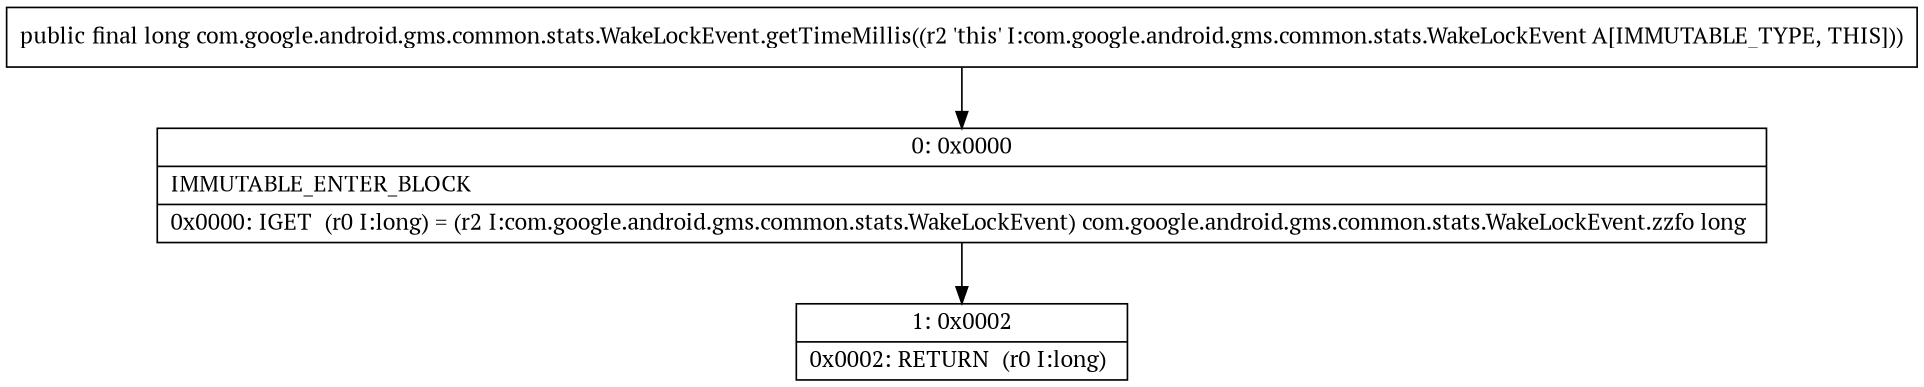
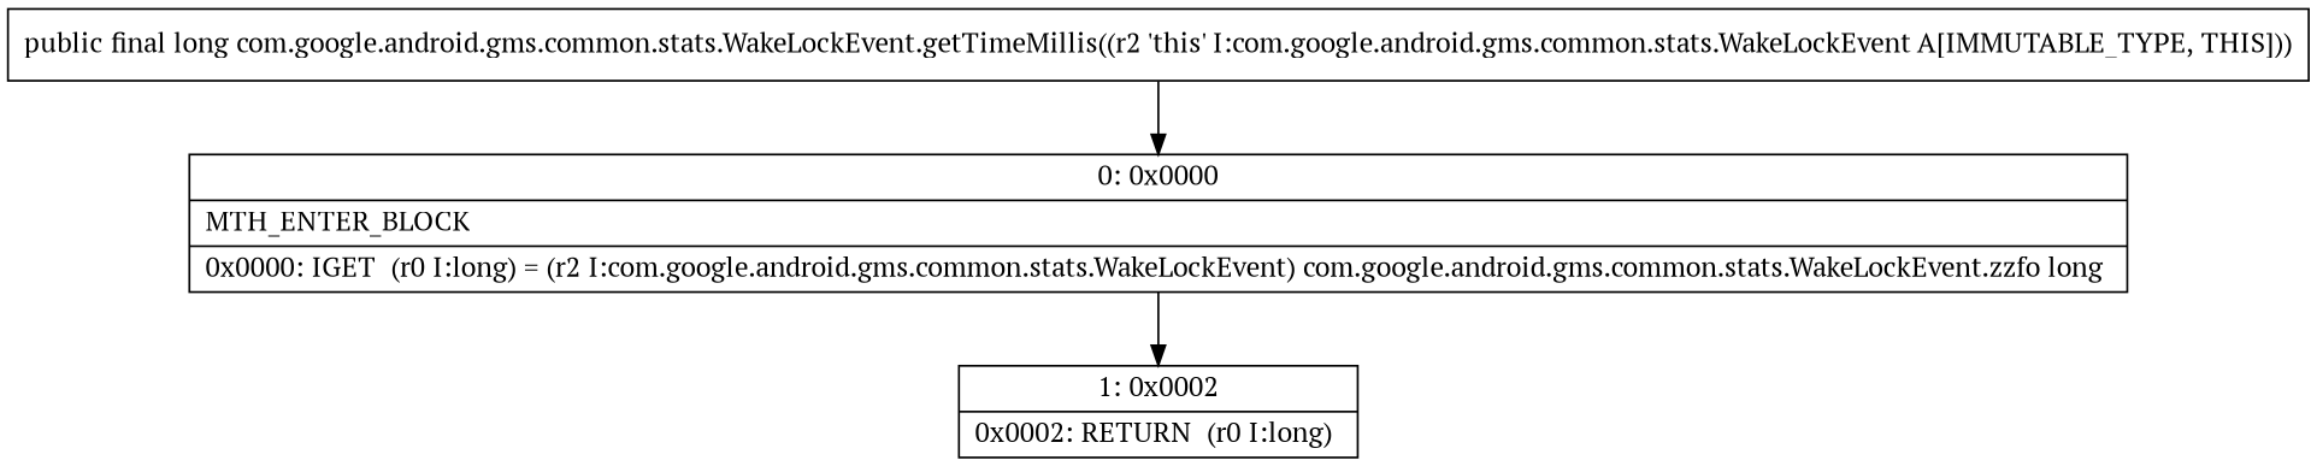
  digraph {
    fontname="PT Serif"
    node [shape=record fontname="PT Serif"]
    edge [fontname="PT Serif"]
-   n1 [label="{0\:\ 0x0000|IMMUTABLE_ENTER_BLOCK\l|0x0000: IGET  (r0 I:long) = (r2 I:com.google.android.gms.common.stats.WakeLockEvent) com.google.android.gms.common.stats.WakeLockEvent.zzfo long \l}"]
+   n1 [label="{0\:\ 0x0000|MTH_ENTER_BLOCK\l|0x0000: IGET  (r0 I:long) = (r2 I:com.google.android.gms.common.stats.WakeLockEvent) com.google.android.gms.common.stats.WakeLockEvent.zzfo long \l}"]
    n2 [label="{1\:\ 0x0002|0x0002: RETURN  (r0 I:long) \l}"]
    n3 [label="{public final long com.google.android.gms.common.stats.WakeLockEvent.getTimeMillis((r2 'this' I:com.google.android.gms.common.stats.WakeLockEvent A[IMMUTABLE_TYPE, THIS])) }"]
    n1 -> n2
    n3 -> n1
  }
